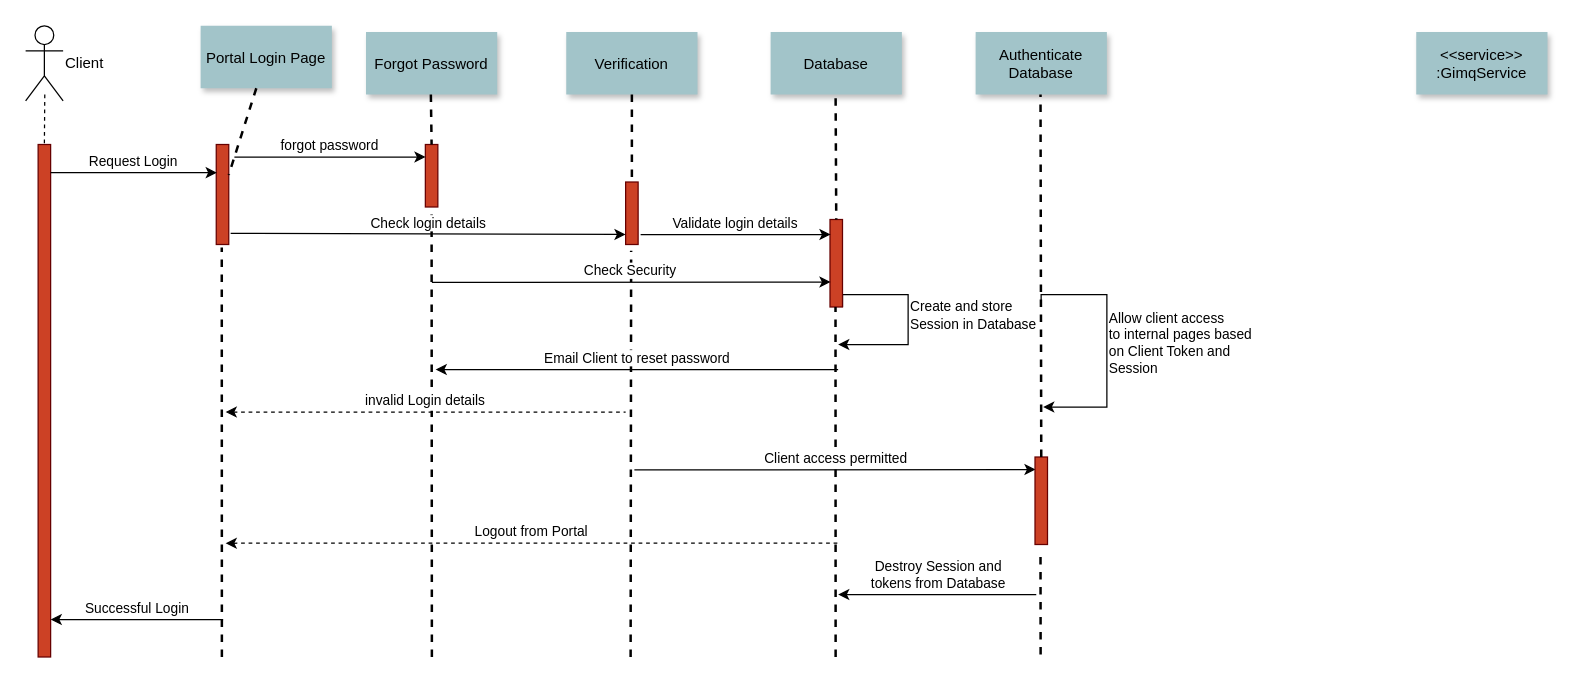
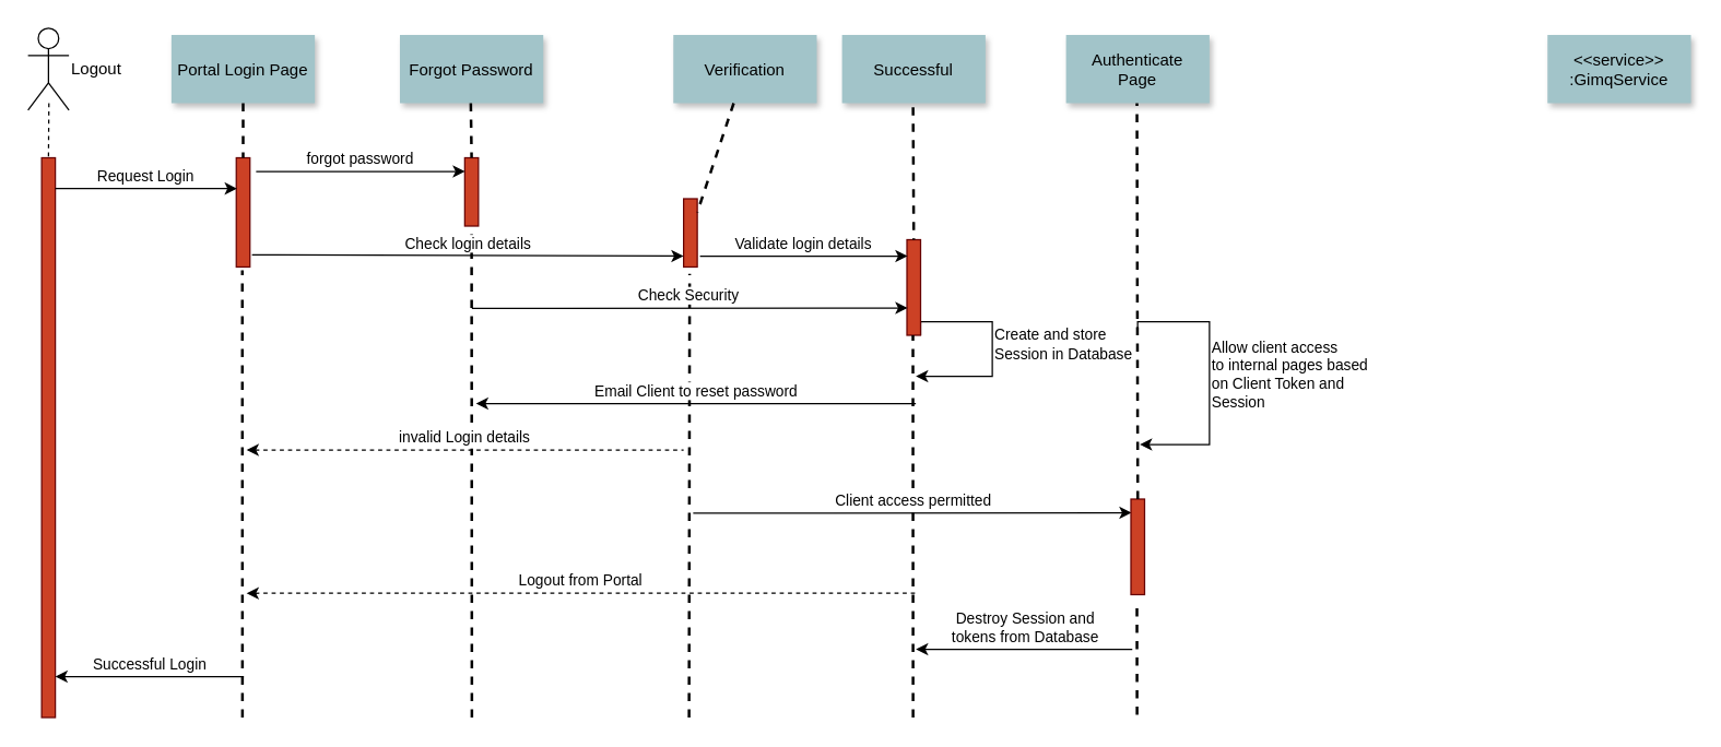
  <mxCell id="0" />
  <mxCell id="1" parent="0" />
  <mxCell id="2" value="" style="edgeStyle=none;endArrow=none;dashed=1;entryX=0.5;entryY=1;entryDx=0;entryDy=0;strokeWidth=2;" edge="1" parent="1" target="9"><mxGeometry x="439.035" y="245" width="100" height="100" as="geometry"><mxPoint x="345" y="525" as="sourcePoint" /><mxPoint x="344.2" y="195" as="targetPoint" /></mxGeometry></mxCell>
  <mxCell id="3" value="" style="fillColor=#CC4125;strokeColor=#660000" parent="1" vertex="1"><mxGeometry x="30" y="115" width="10" height="410" as="geometry" /></mxCell>
  <mxCell id="4" value="" style="fillColor=#CC4125;strokeColor=#660000" parent="1" vertex="1"><mxGeometry x="172.5" y="115" width="10" height="80" as="geometry" /></mxCell>
- <mxCell id="5" value="Portal Login Page" style="shadow=1;fillColor=#A2C4C9;strokeColor=none" parent="1" vertex="1"><mxGeometry x="160" y="20" width="105" height="50" as="geometry" /></mxCell>
+ <mxCell id="5" value="Portal Login Page" style="shadow=1;fillColor=#A2C4C9;strokeColor=none" parent="1" vertex="1"><mxGeometry x="125" y="25" width="105" height="50" as="geometry" /></mxCell>
  <mxCell id="6" value="" style="edgeStyle=none;endArrow=none;dashed=1;strokeWidth=2;" parent="1" source="5" target="4" edge="1"><mxGeometry x="272.335" y="165" width="100" height="100" as="geometry"><mxPoint x="177.259" y="75" as="sourcePoint" /><mxPoint x="177.576" y="130" as="targetPoint" /></mxGeometry></mxCell>
  <mxCell id="7" value="Request Login" style="edgeStyle=none;verticalLabelPosition=top;verticalAlign=bottom" parent="1" edge="1"><mxGeometry x="220" y="85" width="100" height="100" as="geometry"><mxPoint x="40" y="137.5" as="sourcePoint" /><mxPoint x="173" y="137.5" as="targetPoint" /></mxGeometry></mxCell>
  <mxCell id="8" value="Forgot Password" style="shadow=1;fillColor=#A2C4C9;strokeColor=none" parent="1" vertex="1"><mxGeometry x="292.284" y="25" width="105" height="50" as="geometry" /></mxCell>
  <mxCell id="9" value="" style="fillColor=#CC4125;strokeColor=#660000" parent="1" vertex="1"><mxGeometry x="339.78" y="115" width="10" height="50" as="geometry" /></mxCell>
  <mxCell id="10" value="" style="fillColor=#CC4125;strokeColor=#660000" parent="1" vertex="1"><mxGeometry x="500" y="145" width="10" height="50" as="geometry" /></mxCell>
- <mxCell id="11" value="Verification" style="shadow=1;fillColor=#A2C4C9;strokeColor=none" parent="1" vertex="1"><mxGeometry x="452.5" y="25" width="105" height="50" as="geometry" /></mxCell>
+ <mxCell id="11" value="Verification" style="shadow=1;fillColor=#A2C4C9;strokeColor=none" parent="1" vertex="1"><mxGeometry x="492.5" y="25" width="105" height="50" as="geometry" /></mxCell>
  <mxCell id="12" value="" style="edgeStyle=none;endArrow=none;dashed=1;strokeWidth=2;" parent="1" source="11" target="10" edge="1"><mxGeometry x="614.488" y="175.0" width="100" height="100" as="geometry"><mxPoint x="504.653" y="75" as="sourcePoint" /><mxPoint x="504.653" y="225" as="targetPoint" /></mxGeometry></mxCell>
- <mxCell id="13" value="Database" style="shadow=1;fillColor=#A2C4C9;strokeColor=none" parent="1" vertex="1"><mxGeometry x="616" y="25" width="105" height="50" as="geometry" /></mxCell>
+ <mxCell id="13" value="Successful" style="shadow=1;fillColor=#A2C4C9;strokeColor=none" parent="1" vertex="1"><mxGeometry x="616" y="25" width="105" height="50" as="geometry" /></mxCell>
  <mxCell id="14" value="Create and store &lt;br&gt;Session in Database" style="edgeStyle=orthogonalEdgeStyle;rounded=0;orthogonalLoop=1;jettySize=auto;html=1;exitX=1;exitY=1;exitDx=0;exitDy=0;labelBackgroundColor=#FFFFFF;labelPosition=right;verticalLabelPosition=middle;align=left;verticalAlign=middle;" edge="1" parent="1" source="15"><mxGeometry relative="1" as="geometry"><mxPoint x="670" y="275" as="targetPoint" /><Array as="points"><mxPoint x="674" y="235" /><mxPoint x="726" y="235" /></Array></mxGeometry></mxCell>
  <mxCell id="15" value="" style="fillColor=#CC4125;strokeColor=#660000" parent="1" vertex="1"><mxGeometry x="663.5" y="175" width="10" height="70" as="geometry" /></mxCell>
- <mxCell id="16" value="Authenticate&#10;Database" style="shadow=1;fillColor=#A2C4C9;strokeColor=none" parent="1" vertex="1"><mxGeometry x="780" y="25" width="105" height="50" as="geometry" /></mxCell>
+ <mxCell id="16" value="Authenticate&#10;Page" style="shadow=1;fillColor=#A2C4C9;strokeColor=none" parent="1" vertex="1"><mxGeometry x="780" y="25" width="105" height="50" as="geometry" /></mxCell>
  <mxCell id="17" value="" style="edgeStyle=elbowEdgeStyle;elbow=horizontal;endArrow=none;dashed=1" parent="1" target="3" edge="1"><mxGeometry x="230.0" y="310" width="100" height="100" as="geometry"><mxPoint x="35.333" y="75" as="sourcePoint" /><mxPoint x="160" y="275" as="targetPoint" /></mxGeometry></mxCell>
  <mxCell id="18" value="Validate login details" style="edgeStyle=elbowEdgeStyle;elbow=vertical;verticalLabelPosition=top;verticalAlign=bottom" parent="1" edge="1"><mxGeometry x="557" y="195.126" width="100" height="100" as="geometry"><mxPoint x="512" y="187" as="sourcePoint" /><mxPoint x="664" y="187.39" as="targetPoint" /><Array as="points" /></mxGeometry></mxCell>
  <mxCell id="19" value="&lt;&lt;service&gt;&gt;&#10;:GimqService" style="shadow=1;fillColor=#A2C4C9;strokeColor=none" parent="1" vertex="1"><mxGeometry x="1132.5" y="25" width="105" height="50" as="geometry" /></mxCell>
- <mxCell id="20" value="Client" style="shape=umlActor;verticalLabelPosition=middle;verticalAlign=middle;html=1;outlineConnect=0;labelPosition=right;align=left;" vertex="1" parent="1"><mxGeometry x="20" y="20" width="30" height="60" as="geometry" /></mxCell>
+ <mxCell id="20" value="Logout" style="shape=umlActor;verticalLabelPosition=middle;verticalAlign=middle;html=1;outlineConnect=0;labelPosition=right;align=left;" vertex="1" parent="1"><mxGeometry x="20" y="20" width="30" height="60" as="geometry" /></mxCell>
  <mxCell id="21" value="" style="edgeStyle=none;endArrow=none;dashed=1;entryX=0.5;entryY=0;entryDx=0;entryDy=0;strokeWidth=2;" edge="1" parent="1" target="9"><mxGeometry x="439.025" y="165" width="100" height="100" as="geometry"><mxPoint x="344.19" y="75" as="sourcePoint" /><mxPoint x="344" y="155" as="targetPoint" /></mxGeometry></mxCell>
  <mxCell id="22" value="forgot password" style="edgeStyle=none;verticalLabelPosition=top;verticalAlign=bottom;" edge="1" parent="1"><mxGeometry x="362.5" y="126.91" width="100" height="100" as="geometry"><mxPoint x="187" y="125" as="sourcePoint" /><mxPoint x="340" y="125" as="targetPoint" /></mxGeometry></mxCell>
  <mxCell id="23" value="" style="edgeStyle=none;endArrow=none;dashed=1;strokeWidth=2;" edge="1" parent="1"><mxGeometry x="271.745" y="247.39" width="100" height="100" as="geometry"><mxPoint x="177" y="525" as="sourcePoint" /><mxPoint x="176.91" y="197.39" as="targetPoint" /></mxGeometry></mxCell>
  <mxCell id="24" value="" style="edgeStyle=none;endArrow=none;dashed=1;strokeWidth=2;" edge="1" parent="1"><mxGeometry x="762.745" y="295" width="100" height="100" as="geometry"><mxPoint x="668" y="525" as="sourcePoint" /><mxPoint x="667.91" y="245" as="targetPoint" /></mxGeometry></mxCell>
  <mxCell id="25" value="" style="edgeStyle=none;endArrow=none;dashed=1;strokeWidth=2;" edge="1" parent="1"><mxGeometry x="599.245" y="250" width="100" height="100" as="geometry"><mxPoint x="504" y="525" as="sourcePoint" /><mxPoint x="504.41" y="200" as="targetPoint" /></mxGeometry></mxCell>
  <mxCell id="26" value="" style="edgeStyle=none;endArrow=none;dashed=1;entryX=0.5;entryY=0;entryDx=0;entryDy=0;strokeWidth=2;" edge="1" parent="1" target="15"><mxGeometry x="777.398" y="188.0" width="100" height="100" as="geometry"><mxPoint x="668" y="78" as="sourcePoint" /><mxPoint x="667.91" y="158" as="targetPoint" /></mxGeometry></mxCell>
  <mxCell id="27" value="Email Client to reset password" style="endArrow=classic;html=1;rounded=0;labelBackgroundColor=#FFFFFF;labelPosition=center;verticalLabelPosition=top;align=center;verticalAlign=bottom;" edge="1" parent="1"><mxGeometry width="50" height="50" relative="1" as="geometry"><mxPoint x="670" y="295" as="sourcePoint" /><mxPoint x="348" y="295" as="targetPoint" /></mxGeometry></mxCell>
  <mxCell id="28" value="Check Security&amp;nbsp;" style="endArrow=classic;html=1;rounded=0;labelPosition=center;verticalLabelPosition=top;align=center;verticalAlign=bottom;labelBackgroundColor=#FFFFFF;" edge="1" parent="1"><mxGeometry width="50" height="50" relative="1" as="geometry"><mxPoint x="345" y="225.39" as="sourcePoint" /><mxPoint x="664" y="225" as="targetPoint" /></mxGeometry></mxCell>
  <mxCell id="29" value="Check login details" style="endArrow=classic;html=1;rounded=0;exitX=1.153;exitY=0.091;exitDx=0;exitDy=0;exitPerimeter=0;entryX=0;entryY=0.5;entryDx=0;entryDy=0;labelPosition=center;verticalLabelPosition=top;align=center;verticalAlign=bottom;labelBackgroundColor=#FFFFFF;" edge="1" parent="1"><mxGeometry width="50" height="50" relative="1" as="geometry"><mxPoint x="184.03" y="186.13" as="sourcePoint" /><mxPoint x="500" y="187.004" as="targetPoint" /></mxGeometry></mxCell>
  <mxCell id="30" value="invalid Login details" style="edgeStyle=none;verticalLabelPosition=top;verticalAlign=bottom;endArrow=none;startArrow=classic;dashed=1" edge="1" parent="1"><mxGeometry x="440" y="276.909" width="100" height="100" as="geometry"><mxPoint x="180" y="329" as="sourcePoint" /><mxPoint x="500" y="329" as="targetPoint" /></mxGeometry></mxCell>
  <mxCell id="31" value="Client access permitted" style="endArrow=classic;html=1;rounded=0;labelPosition=center;verticalLabelPosition=top;align=center;verticalAlign=bottom;labelBackgroundColor=#FFFFFF;" edge="1" parent="1"><mxGeometry width="50" height="50" relative="1" as="geometry"><mxPoint x="507" y="375.39" as="sourcePoint" /><mxPoint x="828" y="375" as="targetPoint" /></mxGeometry></mxCell>
  <mxCell id="32" value="" style="fillColor=#CC4125;strokeColor=#660000" vertex="1" parent="1"><mxGeometry x="827.5" y="365" width="10" height="70" as="geometry" /></mxCell>
  <mxCell id="33" value="" style="edgeStyle=none;endArrow=none;dashed=1;strokeWidth=2;exitX=0.5;exitY=0;exitDx=0;exitDy=0;" edge="1" parent="1" source="32"><mxGeometry x="926.745" y="125" width="100" height="100" as="geometry"><mxPoint x="832" y="355" as="sourcePoint" /><mxPoint x="831.91" y="75" as="targetPoint" /></mxGeometry></mxCell>
  <mxCell id="34" value="Allow client access&lt;br&gt;to internal pages based&lt;br&gt;on Client Token and&lt;br&gt;Session" style="edgeStyle=orthogonalEdgeStyle;rounded=0;orthogonalLoop=1;jettySize=auto;html=1;exitX=1;exitY=1;exitDx=0;exitDy=0;labelBackgroundColor=#FFFFFF;labelPosition=right;verticalLabelPosition=middle;align=left;verticalAlign=middle;" edge="1" parent="1"><mxGeometry relative="1" as="geometry"><mxPoint x="834" y="325" as="targetPoint" /><mxPoint x="832.44" y="245" as="sourcePoint" /><Array as="points"><mxPoint x="832" y="235" /><mxPoint x="885" y="235" /><mxPoint x="885" y="325" /><mxPoint x="833" y="325" /></Array></mxGeometry></mxCell>
  <mxCell id="35" value="Destroy Session and &lt;br&gt;tokens from Database" style="endArrow=classic;html=1;rounded=0;labelBackgroundColor=#FFFFFF;labelPosition=center;verticalLabelPosition=top;align=center;verticalAlign=bottom;" edge="1" parent="1"><mxGeometry width="50" height="50" relative="1" as="geometry"><mxPoint x="828.5" y="475" as="sourcePoint" /><mxPoint x="670" y="475" as="targetPoint" /></mxGeometry></mxCell>
  <mxCell id="36" value="" style="edgeStyle=none;endArrow=none;dashed=1;strokeWidth=2;" edge="1" parent="1"><mxGeometry x="941.308" y="555" width="100" height="100" as="geometry"><mxPoint x="831.91" y="445" as="sourcePoint" /><mxPoint x="832" y="525" as="targetPoint" /></mxGeometry></mxCell>
  <mxCell id="37" value="Logout from Portal" style="edgeStyle=none;verticalLabelPosition=top;verticalAlign=bottom;endArrow=none;startArrow=classic;dashed=1" edge="1" parent="1"><mxGeometry x="609.78" y="381.729" width="100" height="100" as="geometry"><mxPoint x="180" y="434" as="sourcePoint" /><mxPoint x="669.78" y="433.82" as="targetPoint" /></mxGeometry></mxCell>
  <mxCell id="38" value="Successful Login" style="endArrow=classic;html=1;rounded=0;labelBackgroundColor=#FFFFFF;labelPosition=center;verticalLabelPosition=top;align=center;verticalAlign=bottom;" edge="1" parent="1"><mxGeometry width="50" height="50" relative="1" as="geometry"><mxPoint x="178" y="495" as="sourcePoint" /><mxPoint x="40" y="495" as="targetPoint" /></mxGeometry></mxCell>
